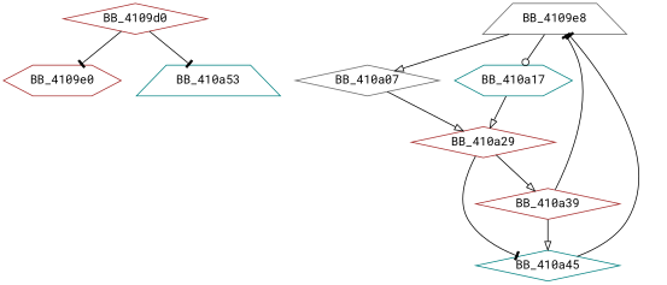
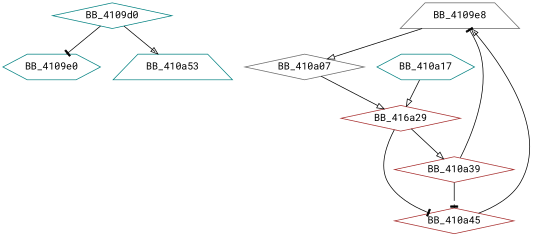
  digraph {
    fontname="Roboto Mono"
    node [color=brown fontname="Roboto Mono" shape=diamond]
    edge [arrowhead=tee fontname="Roboto Mono"]
-   BB_4109e0 [shape=hexagon]
-   BB_4109d0
+   BB_4109e0 [color=teal shape=hexagon]
+   BB_4109d0 [color=teal]
    BB_410a53 [color=teal shape=trapezium]
    BB_4109e8 [color=gray40 shape=trapezium]
    BB_410a07 [color=gray40]
    BB_410a17 [color=teal shape=hexagon]
-   BB_410a29
+   BB_410a29 [label=BB_416a29]
    BB_410a39
-   BB_410a45 [color=teal]
+   BB_410a45
    BB_4109d0 -> BB_4109e0
-   BB_4109d0 -> BB_410a53
+   BB_4109d0 -> BB_410a53 [arrowhead=onormal]
    BB_4109e8 -> BB_410a07 [arrowhead=onormal]
-   BB_4109e8 -> BB_410a17 [arrowhead=odot]
    BB_410a07 -> BB_410a29 [arrowhead=onormal]
    BB_410a17 -> BB_410a29 [arrowhead=onormal]
    BB_410a29 -> BB_410a39 [arrowhead=onormal]
    BB_410a29 -> BB_410a45
    BB_410a39 -> BB_4109e8
-   BB_410a39 -> BB_410a45 [arrowhead=onormal]
-   BB_410a45 -> BB_4109e8
+   BB_410a39 -> BB_410a45
+   BB_410a45 -> BB_4109e8 [arrowhead=onormal]
  }
